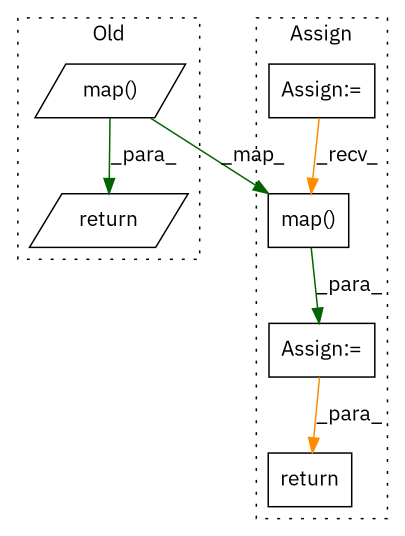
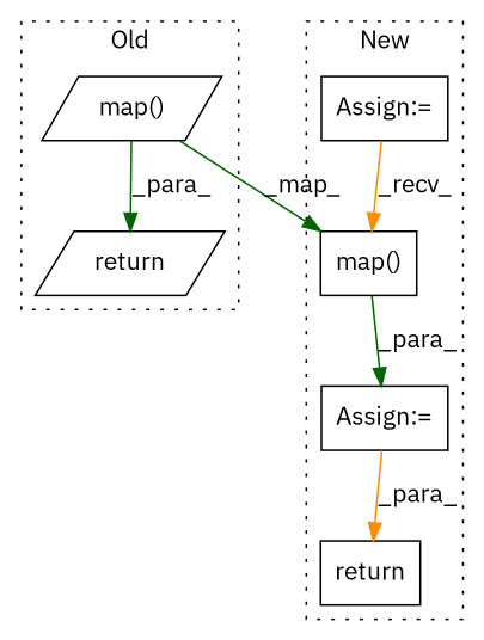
  digraph {
    fontname="IBM Plex Sans"
    node [a=75 l="12,1" shape=box fontname="IBM Plex Sans"]
    edge [color=darkgreen fontname="IBM Plex Sans"]
    n1 [label="map()" s="6872,6913" shape=parallelogram]
    n2 [a=93 l=7 label=return s=6865 shape=parallelogram]
    n3 [label="map()" s="6740,6772"]
    n4 [a=68 l=3 label="Assign:=" s=6737]
    n5 [a=93 l=7 label=return s=7060]
    n6 [a=68 l=3 label="Assign:=" s=6559]
    subgraph cluster_1 {
      label=Old
      style=dotted
      n1
      n2
    }
    subgraph cluster_2 {
-     label=Assign
+     label=New
      style=dotted
      n3
      n4
      n5
      n6
    }
    n1 -> n2 [label=_para_]
    n1 -> n3 [label=_map_]
    n3 -> n4 [label=_para_]
    n4 -> n5 [label=_para_ color=darkorange]
    n6 -> n3 [label=_recv_ color=darkorange]
  }
